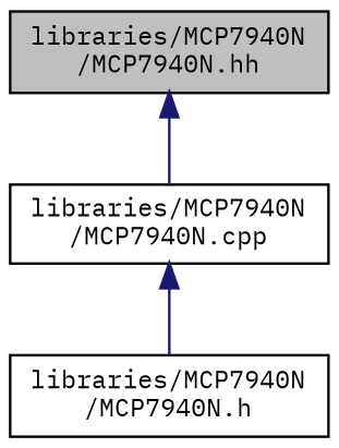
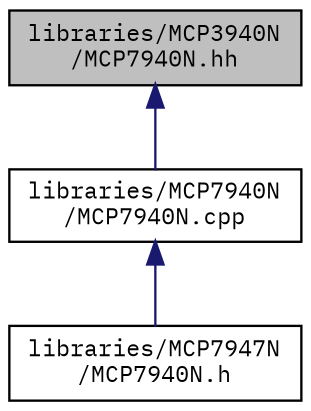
  digraph {
    fontname="IBM Plex Mono"
    node [color=black fillcolor=white fontname="IBM Plex Mono" fontsize=10 shape=record style=filled]
    edge [color=midnightblue dir=back fontname="IBM Plex Mono" fontsize=10 labelfontname=Helvetica labelfontsize=10 style=solid]
-   n1 [fillcolor=grey75 fontcolor=black height=0.2 label="libraries/MCP7940N\l/MCP7940N.hh" width=0.4]
+   n1 [fillcolor=grey75 fontcolor=black height=0.2 label="libraries/MCP3940N\l/MCP7940N.hh" width=0.4]
    n2 [height=0.2 label="libraries/MCP7940N\l/MCP7940N.cpp" width=0.4]
-   n3 [height=0.2 label="libraries/MCP7940N\l/MCP7940N.h" width=0.4]
+   n3 [height=0.2 label="libraries/MCP7947N\l/MCP7940N.h" width=0.4]
    n1 -> n2
    n2 -> n3
  }
